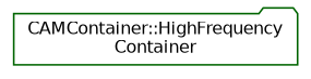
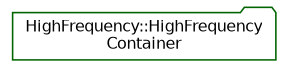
  digraph {
    rankdir=LR
-   n1 [color=darkgreen fillcolor=white fontname=Helvetica fontsize=10 height=0.2 label="CAMContainer::HighFrequency\lContainer" shape=folder style=filled width=0.4]
+   n1 [color=darkgreen fillcolor=white fontname=Helvetica fontsize=10 height=0.2 label="HighFrequency::HighFrequency\lContainer" shape=folder style=filled width=0.4]
  }
